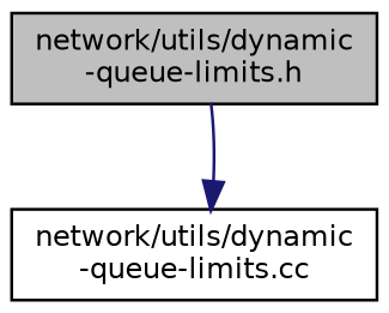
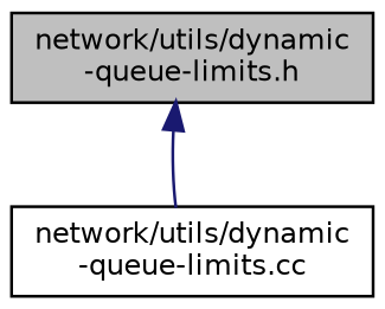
  digraph {
    node [color=black fontname=Helvetica fontsize=10 shape=record style=filled]
    n1 [fillcolor=grey75 fontcolor=black height=0.2 label="network/utils/dynamic\l-queue-limits.h" width=0.4]
    n2 [fillcolor=white height=0.2 label="network/utils/dynamic\l-queue-limits.cc" width=0.4]
-   n2 -> n1 [color=midnightblue dir=back fontname=Helvetica fontsize=10 labelfontname=Helvetica labelfontsize=10 style=solid]
+   n1 -> n2 [color=midnightblue dir=back fontname=Helvetica fontsize=10 labelfontname=Helvetica labelfontsize=10 style=solid]
  }
